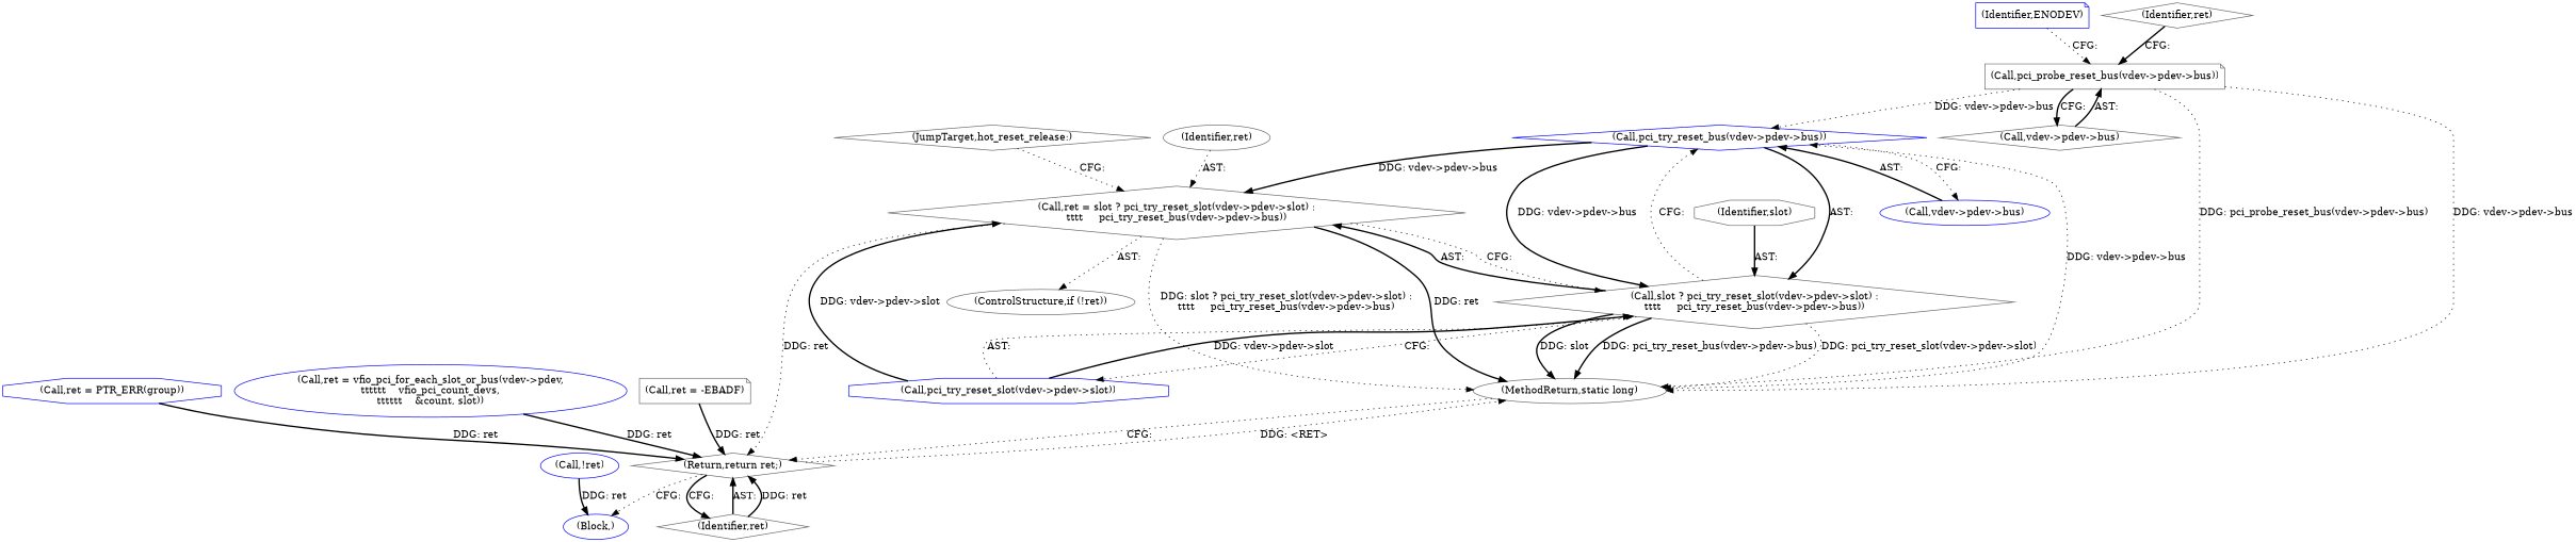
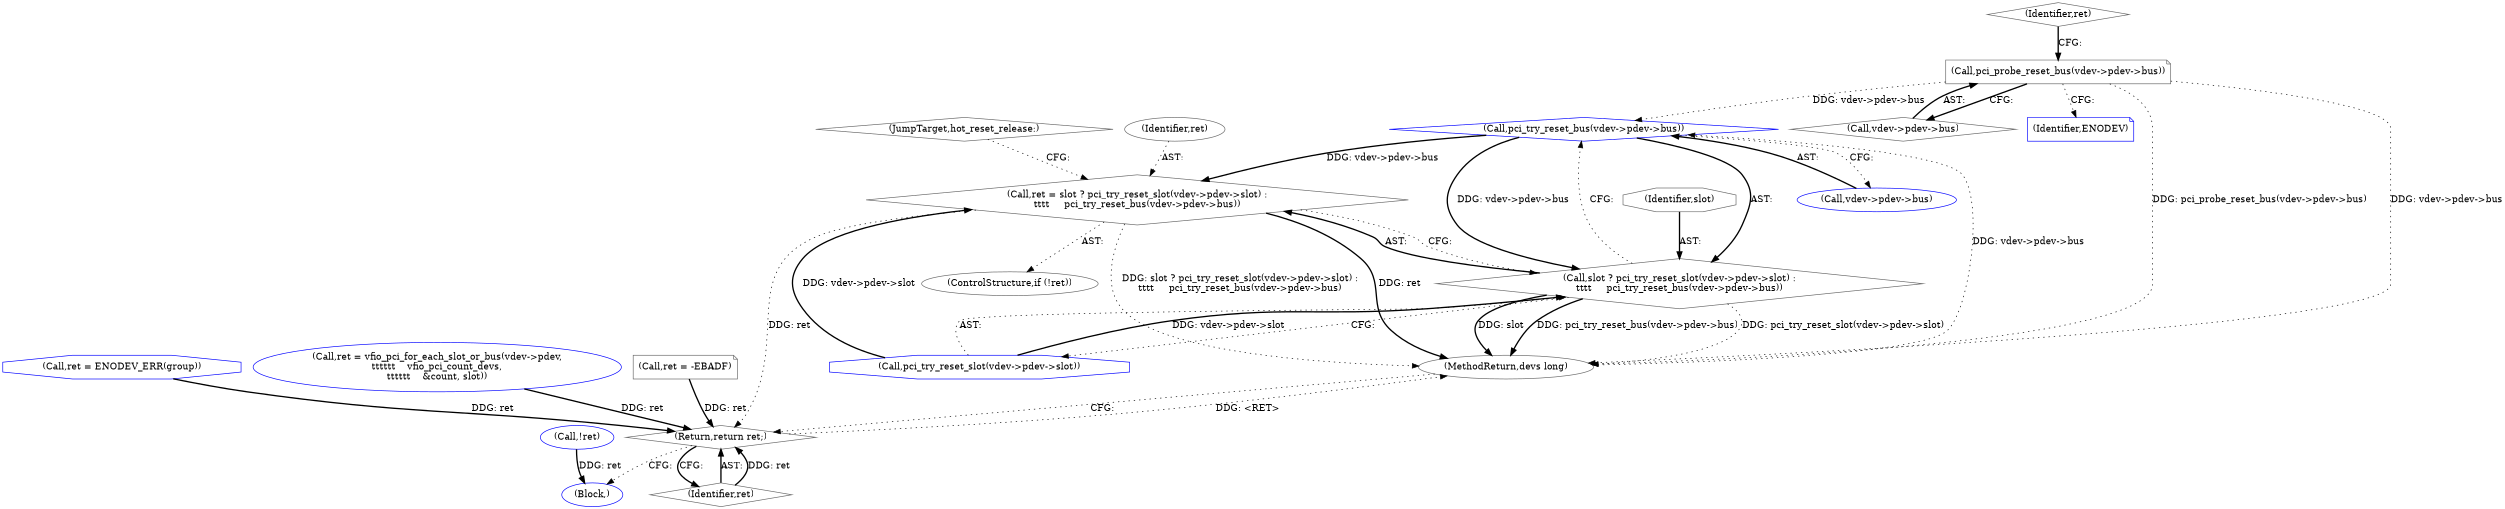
  digraph {
    node [color=gray40 shape=diamond]
    edge [style=bold]
    n1 [color=blue label="(Call,pci_try_reset_bus(vdev->pdev->bus))"]
    n2 [label="(Call,ret = slot ? pci_try_reset_slot(vdev->pdev->slot) :\n\t\t\t\t     pci_try_reset_bus(vdev->pdev->bus))"]
    n3 [label="(Call,slot ? pci_try_reset_slot(vdev->pdev->slot) :\n\t\t\t\t     pci_try_reset_bus(vdev->pdev->bus))"]
    n4 [color=blue label="(Call,vdev->pdev->bus)" shape=ellipse]
-   n5 [label="(MethodReturn,static long)" shape=ellipse]
+   n5 [label="(MethodReturn,devs long)" shape=ellipse]
    n6 [label="(Return,return ret;)"]
    n7 [label="(ControlStructure,if (!ret))" shape=ellipse]
    n8 [color=blue label="(Call,pci_try_reset_slot(vdev->pdev->slot))" shape=octagon]
    n9 [label="(Call,pci_probe_reset_bus(vdev->pdev->bus))" shape=note]
    n10 [label="(Call,vdev->pdev->bus)"]
    n11 [color=blue label="(Block,)" shape=ellipse]
    n12 [label="(Identifier,ret)"]
    n13 [color=blue label="(Call,!ret)" shape=ellipse]
    n14 [label="(JumpTarget,hot_reset_release:)"]
-   n15 [color=blue label="(Call,ret = PTR_ERR(group))" shape=octagon]
+   n15 [color=blue label="(Call,ret = ENODEV_ERR(group))" shape=octagon]
    n16 [color=blue label="(Call,ret = vfio_pci_for_each_slot_or_bus(vdev->pdev,\n\t\t\t\t\t\t    vfio_pci_count_devs,\n\t\t\t\t\t\t    &count, slot))" shape=ellipse]
    n17 [color=blue label="(Identifier,ENODEV)" shape=note]
    n18 [label="(Call,ret = -EBADF)" shape=note]
    n19 [label="(Identifier,ret)"]
    n20 [label="(Identifier,slot)" shape=octagon]
    n21 [label="(Identifier,ret)" shape=ellipse]
    n1 -> n2 [label="DDG: vdev->pdev->bus"]
    n1 -> n3 [label="AST: "]
    n1 -> n3 [label="DDG: vdev->pdev->bus"]
    n1 -> n4 [label="CFG: " style=dotted]
    n2 -> n3 [label="CFG: " style=dotted]
    n2 -> n5 [label="DDG: ret"]
    n2 -> n5 [label="DDG: slot ? pci_try_reset_slot(vdev->pdev->slot) :\n\t\t\t\t     pci_try_reset_bus(vdev->pdev->bus)" style=dotted]
    n2 -> n6 [label="DDG: ret" style=dotted]
    n2 -> n7 [label="AST: " style=dotted]
    n3 -> n1 [label="CFG: " style=dotted]
    n3 -> n2 [label="AST: "]
    n3 -> n5 [label="DDG: pci_try_reset_bus(vdev->pdev->bus)"]
    n3 -> n5 [label="DDG: pci_try_reset_slot(vdev->pdev->slot)" style=dotted]
    n3 -> n5 [label="DDG: slot"]
    n3 -> n8 [label="CFG: " style=dotted]
    n4 -> n1 [label="AST: "]
    n5 -> n1 [label="DDG: vdev->pdev->bus" style=dotted]
    n5 -> n6 [label="CFG: " style=dotted]
    n6 -> n5 [label="DDG: <RET>" style=dotted]
    n6 -> n11 [label="CFG: " style=dotted]
    n6 -> n12 [label="CFG: "]
    n8 -> n2 [label="DDG: vdev->pdev->slot"]
    n8 -> n3 [label="AST: " style=dotted]
    n8 -> n3 [label="DDG: vdev->pdev->slot"]
    n9 -> n1 [label="DDG: vdev->pdev->bus" style=dotted]
    n9 -> n5 [label="DDG: pci_probe_reset_bus(vdev->pdev->bus)" style=dotted]
    n9 -> n5 [label="DDG: vdev->pdev->bus" style=dotted]
    n9 -> n10 [label="CFG: "]
    n10 -> n9 [label="AST: "]
    n12 -> n6 [label="AST: "]
    n12 -> n6 [label="DDG: ret"]
    n13 -> n11 [label="DDG: ret"]
    n14 -> n2 [label="CFG: " style=dotted]
    n15 -> n6 [label="DDG: ret"]
    n16 -> n6 [label="DDG: ret"]
-   n17 -> n9 [label="CFG: " style=dotted]
+   n9 -> n17 [label="CFG: " style=dotted]
    n18 -> n6 [label="DDG: ret"]
    n19 -> n9 [label="CFG: "]
    n20 -> n3 [label="AST: "]
    n21 -> n2 [label="AST: " style=dotted]
  }
